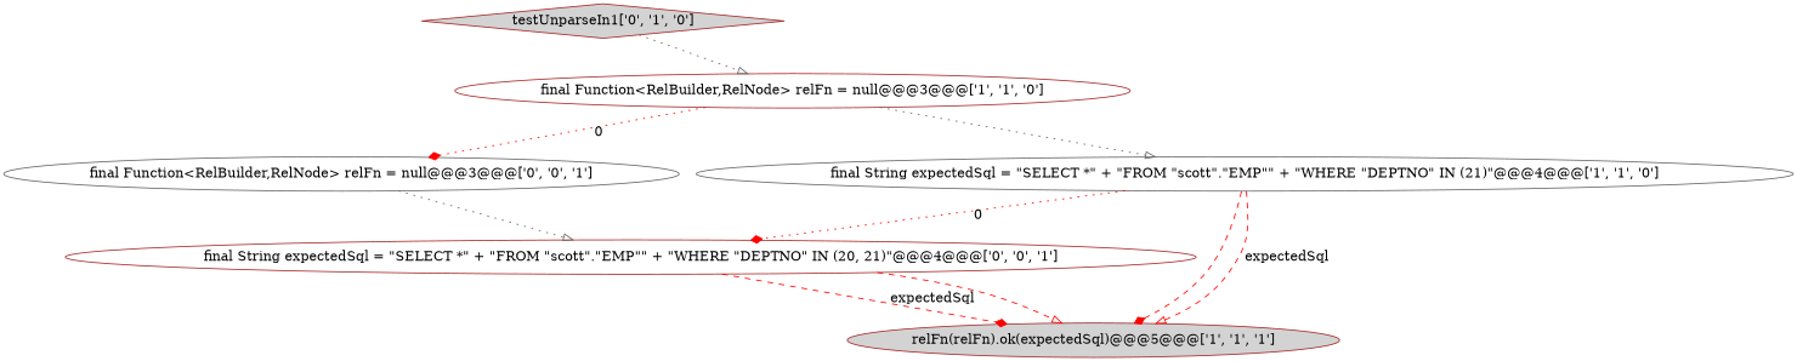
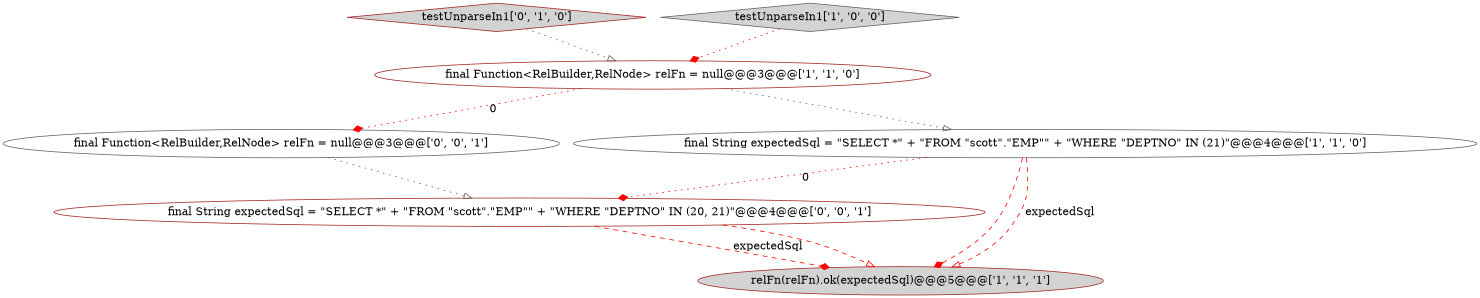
  digraph {
    node [color=brown fillcolor=white shape=ellipse style=filled]
    edge [arrowhead=onormal color=red style=dotted]
    n1 [color=gray40 label="final Function<RelBuilder,RelNode> relFn = null@@@3@@@['0', '0', '1']"]
    n2 [label="final String expectedSql = \"SELECT *\" + \"FROM \"scott\".\"EMP\"\" + \"WHERE \"DEPTNO\" IN (20, 21)\"@@@4@@@['0', '0', '1']"]
    n3 [fillcolor=lightgray label="testUnparseIn1['0', '1', '0']" shape=diamond]
    n4 [label="final Function<RelBuilder,RelNode> relFn = null@@@3@@@['1', '1', '0']"]
    n5 [color=gray40 label="final String expectedSql = \"SELECT *\" + \"FROM \"scott\".\"EMP\"\" + \"WHERE \"DEPTNO\" IN (21)\"@@@4@@@['1', '1', '0']"]
    n6 [fillcolor=lightgray label="relFn(relFn).ok(expectedSql)@@@5@@@['1', '1', '1']"]
+   n7 [color=gray40 fillcolor=lightgray label="testUnparseIn1['1', '0', '0']" shape=diamond]
    n1 -> n2 [color=gray40]
    n2 -> n6 [arrowhead=diamond label=expectedSql style=dashed]
    n2 -> n6 [style=dashed]
    n3 -> n4 [color=gray40]
    n4 -> n1 [arrowhead=diamond label=0]
    n4 -> n5 [color=gray40]
    n5 -> n2 [arrowhead=diamond label=0]
    n5 -> n6 [arrowhead=diamond style=dashed]
    n5 -> n6 [label=expectedSql style=dashed]
+   n7 -> n4 [arrowhead=diamond]
  }
